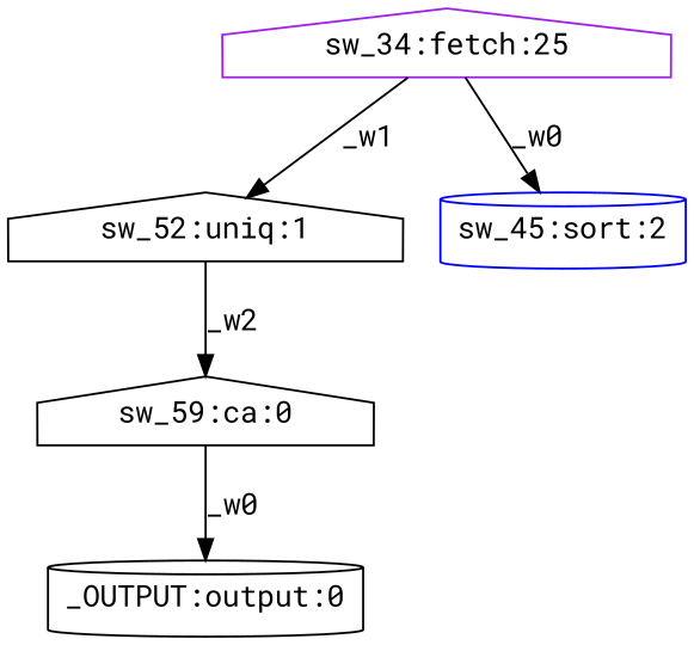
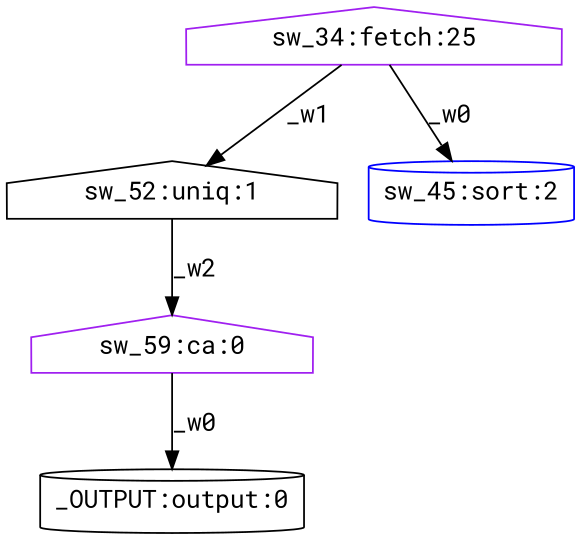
  digraph {
    fontname="Roboto Mono"
    node [color=black fontname="Roboto Mono" shape=house]
    edge [fontname="Roboto Mono"]
    n1 [label="_OUTPUT:output:0" shape=cylinder]
    n2 [label="sw_52:uniq:1"]
-   n3 [label="sw_59:ca:0"]
+   n3 [color=purple label="sw_59:ca:0"]
    n4 [color=blue label="sw_45:sort:2" shape=cylinder]
    n5 [color=purple label="sw_34:fetch:25"]
    n2 -> n3 [label=_w2]
    n3 -> n1 [label=_w0]
    n5 -> n2 [label=_w1]
    n5 -> n4 [label=_w0]
  }
